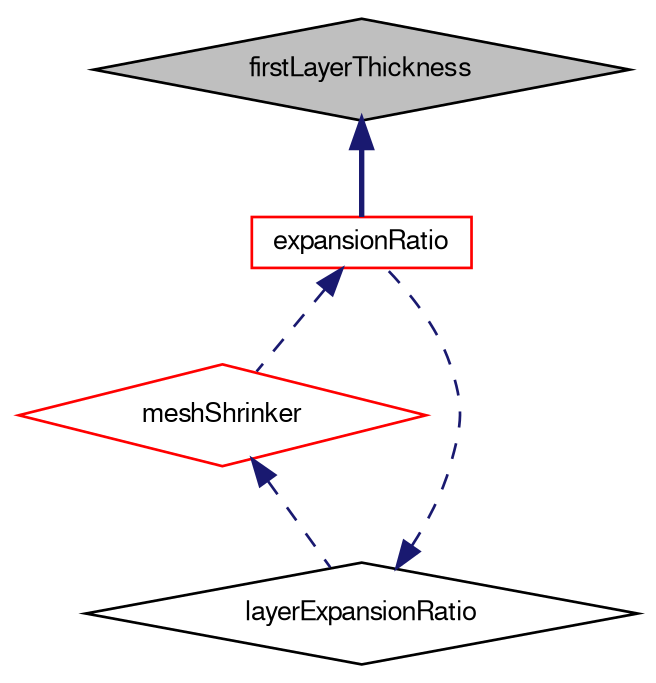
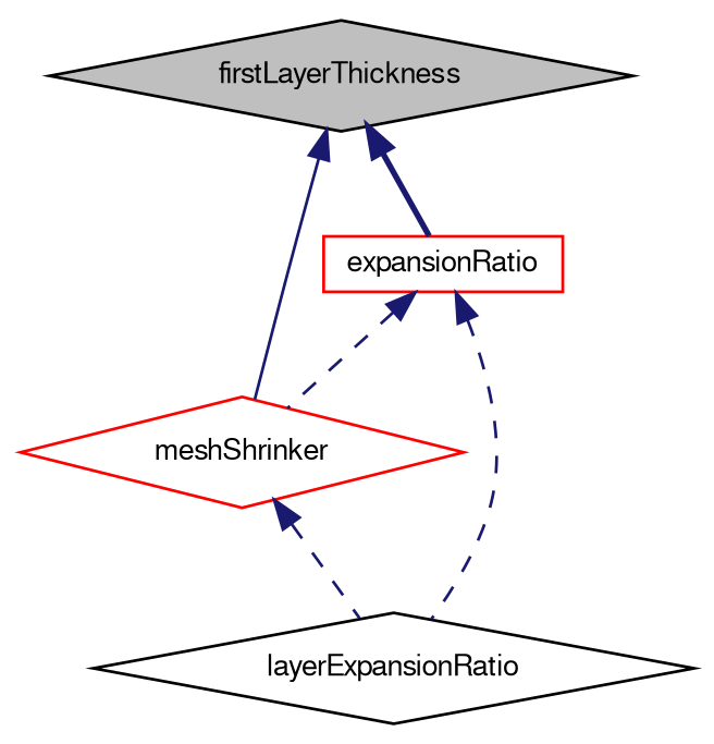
  digraph {
    rankdir=TB
    node [color=black fontname=FreeSans fontsize=10 shape=diamond]
    edge [color=midnightblue dir=back fontname=FreeSans fontsize=10 labelfontname=FreeSans labelfontsize=10 style=dashed]
    n1 [fillcolor=grey75 fontcolor=black height=0.2 label=firstLayerThickness style=filled width=0.4]
    n2 [color=red height=0.2 label=expansionRatio shape=box width=0.4]
    n3 [color=red height=0.2 label=meshShrinker width=0.4]
    n4 [height=0.2 label=layerExpansionRatio width=0.4]
    n1 -> n2 [style=bold]
+   n1 -> n3 [style=solid]
    n2 -> n3
-   n4 -> n2
+   n2 -> n4
    n3 -> n4
  }
